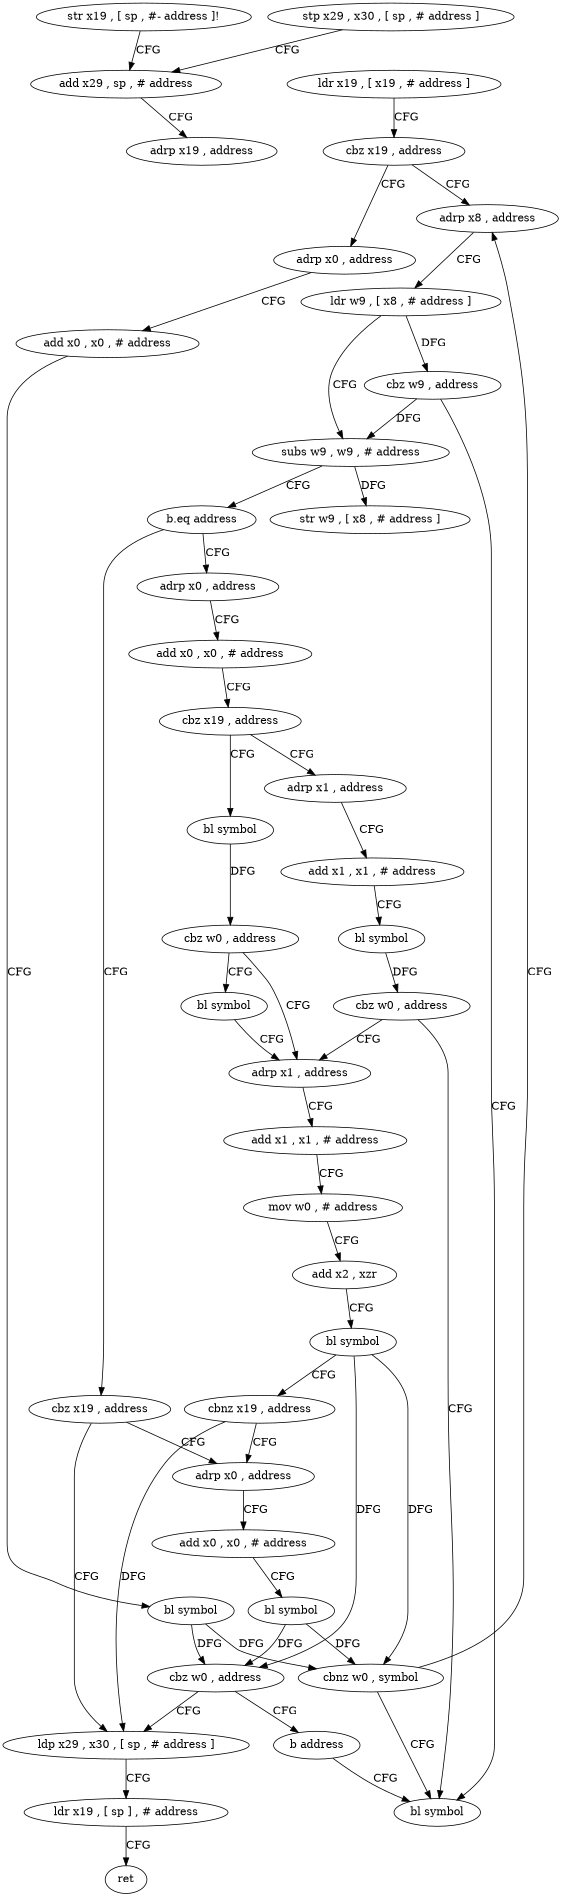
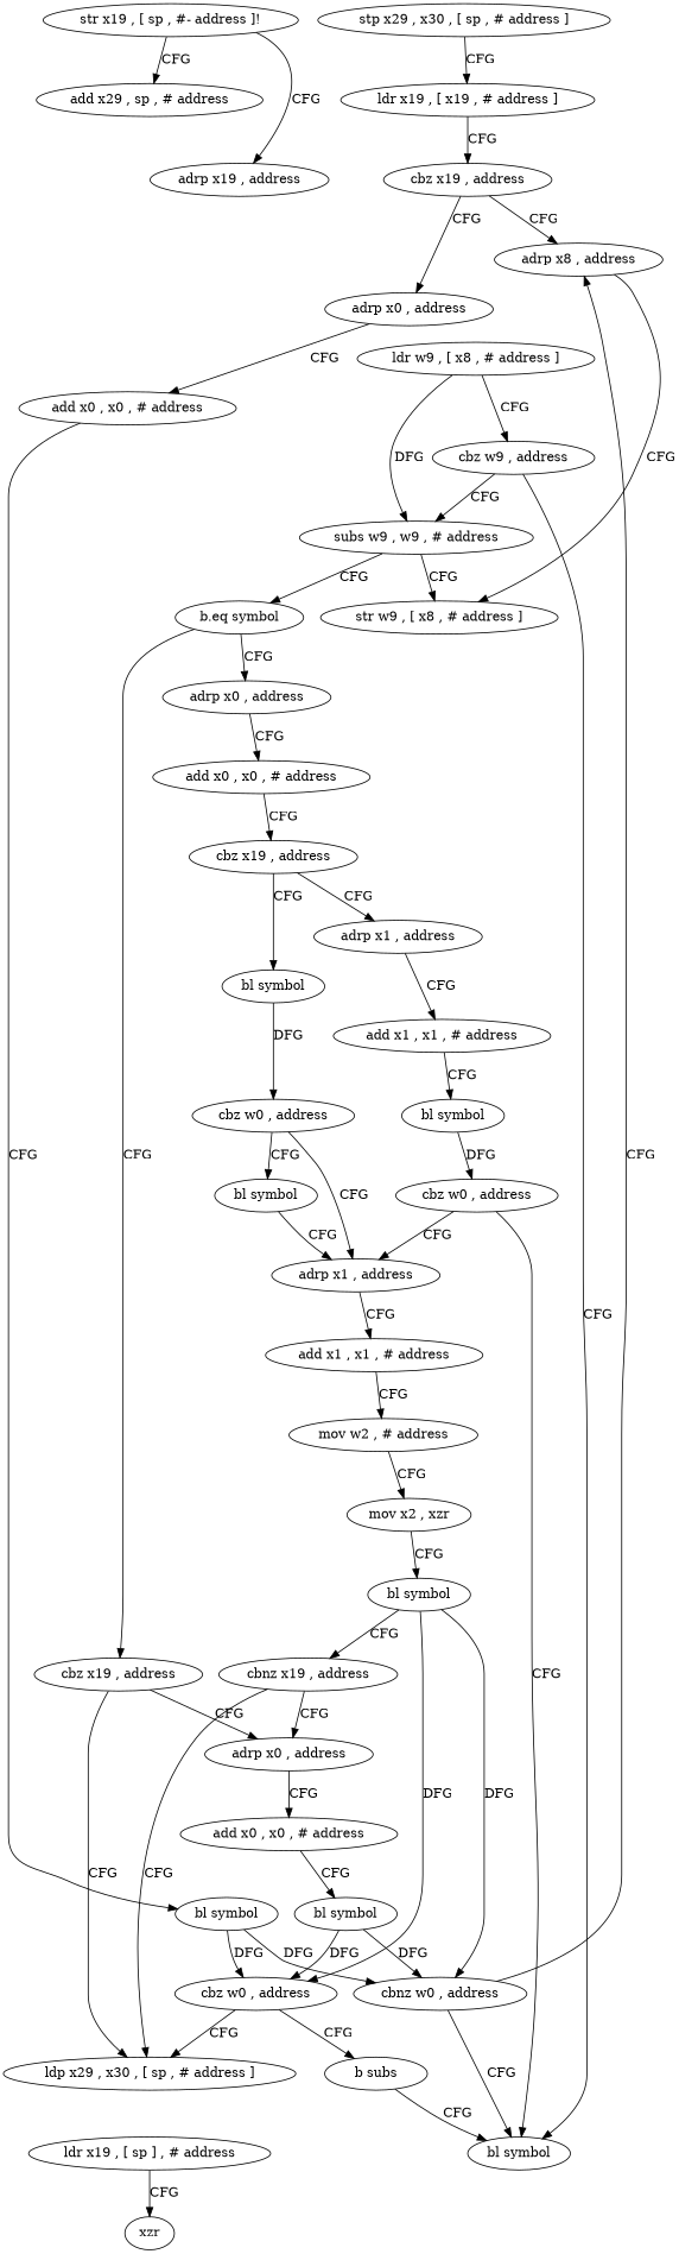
  digraph {
    n1 [label="str x19 , [ sp , #- address ]!"]
    n2 [label="add x29 , sp , # address"]
    n3 [label="stp x29 , x30 , [ sp , # address ]"]
    n4 [label="adrp x19 , address"]
    n5 [label="ldr x19 , [ x19 , # address ]"]
    n6 [label="cbz x19 , address"]
    n7 [label="adrp x8 , address"]
    n8 [label="adrp x0 , address"]
    n9 [label="ldr w9 , [ x8 , # address ]"]
    n10 [label="add x0 , x0 , # address"]
    n11 [label="cbz w9 , address"]
    n12 [label="subs w9 , w9 , # address"]
    n13 [label="bl symbol"]
    n14 [label="bl symbol"]
    n15 [label="str w9 , [ x8 , # address ]"]
-   n16 [label="b.eq address"]
+   n16 [label="b.eq symbol"]
    n17 [label="adrp x0 , address"]
    n18 [label="cbz x19 , address"]
-   n19 [label="cbnz w0 , symbol"]
+   n19 [label="cbnz w0 , address"]
    n20 [label="cbz w0 , address"]
    n21 [label="ldp x29 , x30 , [ sp , # address ]"]
-   n22 [label="b address"]
+   n22 [label="b subs"]
    n23 [label="add x0 , x0 , # address"]
    n24 [label="adrp x0 , address"]
    n25 [label="cbz x19 , address"]
    n26 [label="ldr x19 , [ sp ] , # address"]
    n27 [label="add x0 , x0 , # address"]
    n28 [label="bl symbol"]
    n29 [label="adrp x1 , address"]
    n30 [label="cbz w0 , address"]
    n31 [label="add x1 , x1 , # address"]
    n32 [label="adrp x1 , address"]
    n33 [label="bl symbol"]
    n34 [label="bl symbol"]
-   n35 [label=ret]
+   n35 [label=xzr]
    n36 [label="bl symbol"]
    n37 [label="add x1 , x1 , # address"]
-   n38 [label="mov w0 , # address"]
+   n38 [label="mov w2 , # address"]
    n39 [label="cbz w0 , address"]
-   n40 [label="add x2 , xzr"]
+   n40 [label="mov x2 , xzr"]
    n41 [label="bl symbol"]
    n42 [label="cbnz x19 , address"]
    n1 -> n2 [label=CFG]
-   n2 -> n4 [label=CFG]
-   n3 -> n2 [label=CFG]
+   n1 -> n4 [label=CFG]
+   n3 -> n5 [label=CFG]
    n5 -> n6 [label=CFG]
    n6 -> n7 [label=CFG]
    n6 -> n8 [label=CFG]
-   n7 -> n9 [label=CFG]
+   n7 -> n15 [label=CFG]
    n8 -> n10 [label=CFG]
-   n9 -> n11 [label=DFG]
-   n9 -> n12 [label=CFG]
+   n9 -> n11 [label=CFG]
+   n9 -> n12 [label=DFG]
    n10 -> n13 [label=CFG]
-   n11 -> n12 [label=DFG]
+   n11 -> n12 [label=CFG]
    n11 -> n14 [label=CFG]
-   n12 -> n15 [label=DFG]
+   n12 -> n15 [label=CFG]
    n12 -> n16 [label=CFG]
    n13 -> n19 [label=DFG]
    n13 -> n20 [label=DFG]
    n16 -> n17 [label=CFG]
    n16 -> n18 [label=CFG]
    n17 -> n23 [label=CFG]
    n18 -> n21 [label=CFG]
    n18 -> n24 [label=CFG]
    n19 -> n7 [label=CFG]
    n19 -> n14 [label=CFG]
    n20 -> n21 [label=CFG]
    n20 -> n22 [label=CFG]
-   n21 -> n26 [label=CFG]
    n22 -> n14 [label=CFG]
    n23 -> n25 [label=CFG]
    n24 -> n27 [label=CFG]
    n25 -> n28 [label=CFG]
    n25 -> n29 [label=CFG]
    n26 -> n35 [label=CFG]
    n27 -> n36 [label=CFG]
    n28 -> n30 [label=DFG]
    n29 -> n31 [label=CFG]
    n30 -> n32 [label=CFG]
    n30 -> n33 [label=CFG]
    n31 -> n34 [label=CFG]
    n32 -> n37 [label=CFG]
    n33 -> n32 [label=CFG]
    n34 -> n39 [label=DFG]
    n36 -> n19 [label=DFG]
    n36 -> n20 [label=DFG]
    n37 -> n38 [label=CFG]
    n38 -> n40 [label=CFG]
    n39 -> n14 [label=CFG]
    n39 -> n32 [label=CFG]
    n40 -> n41 [label=CFG]
    n41 -> n19 [label=DFG]
    n41 -> n20 [label=DFG]
    n41 -> n42 [label=CFG]
-   n42 -> n21 [label=DFG]
+   n42 -> n21 [label=CFG]
    n42 -> n24 [label=CFG]
  }
